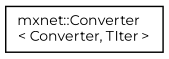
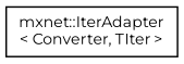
  digraph {
    rankdir=LR
    fontname=Montserrat
-   n1 [color=black fillcolor=white fontname=Montserrat fontsize=10 height=0.2 label="mxnet::Converter\l\< Converter, TIter \>" shape=record style=filled width=0.4]
+   n1 [color=black fillcolor=white fontname=Montserrat fontsize=10 height=0.2 label="mxnet::IterAdapter\l\< Converter, TIter \>" shape=record style=filled width=0.4]
  }
